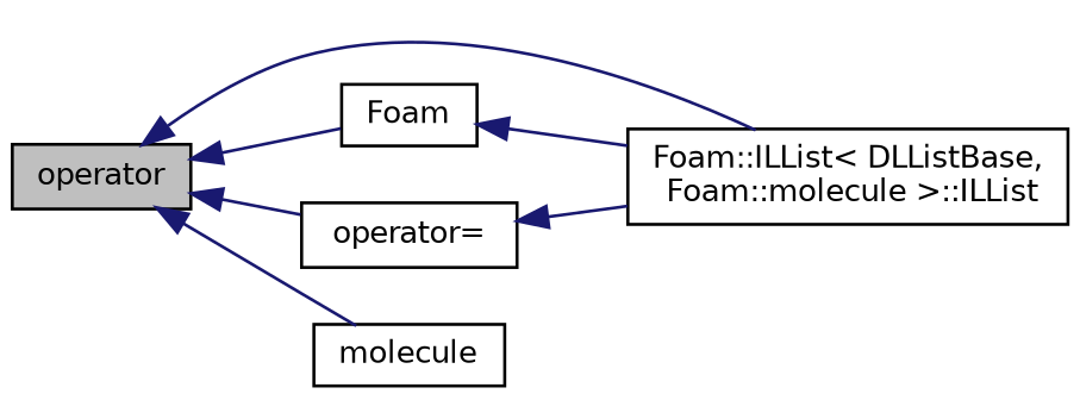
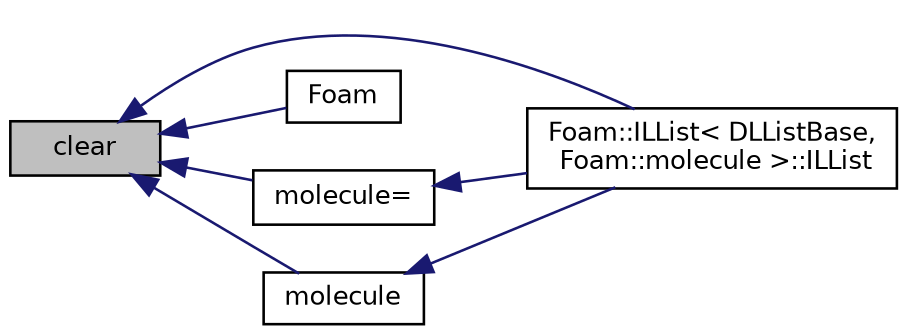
  digraph {
    rankdir=LR
    node [color=black fontname=Helvetica fontsize=10 shape=record]
    edge [color=midnightblue dir=back fontname=Helvetica fontsize=10 labelfontname=Helvetica labelfontsize=10 style=solid]
-   n1 [fillcolor=grey75 fontcolor=black height=0.2 label=operator style=filled width=0.4]
+   n1 [fillcolor=grey75 fontcolor=black height=0.2 label=clear style=filled width=0.4]
    n2 [height=0.2 label="Foam::ILList\< DLListBase,\l Foam::molecule \>::ILList" width=0.4]
    n3 [height=0.2 label=Foam width=0.4]
-   n4 [height=0.2 label="operator=" width=0.4]
+   n4 [height=0.2 label="molecule=" width=0.4]
    n5 [height=0.2 label=molecule width=0.4]
    n1 -> n2
    n1 -> n3
    n1 -> n4
    n1 -> n5
    n4 -> n2
-   n3 -> n2
+   n5 -> n2
  }
